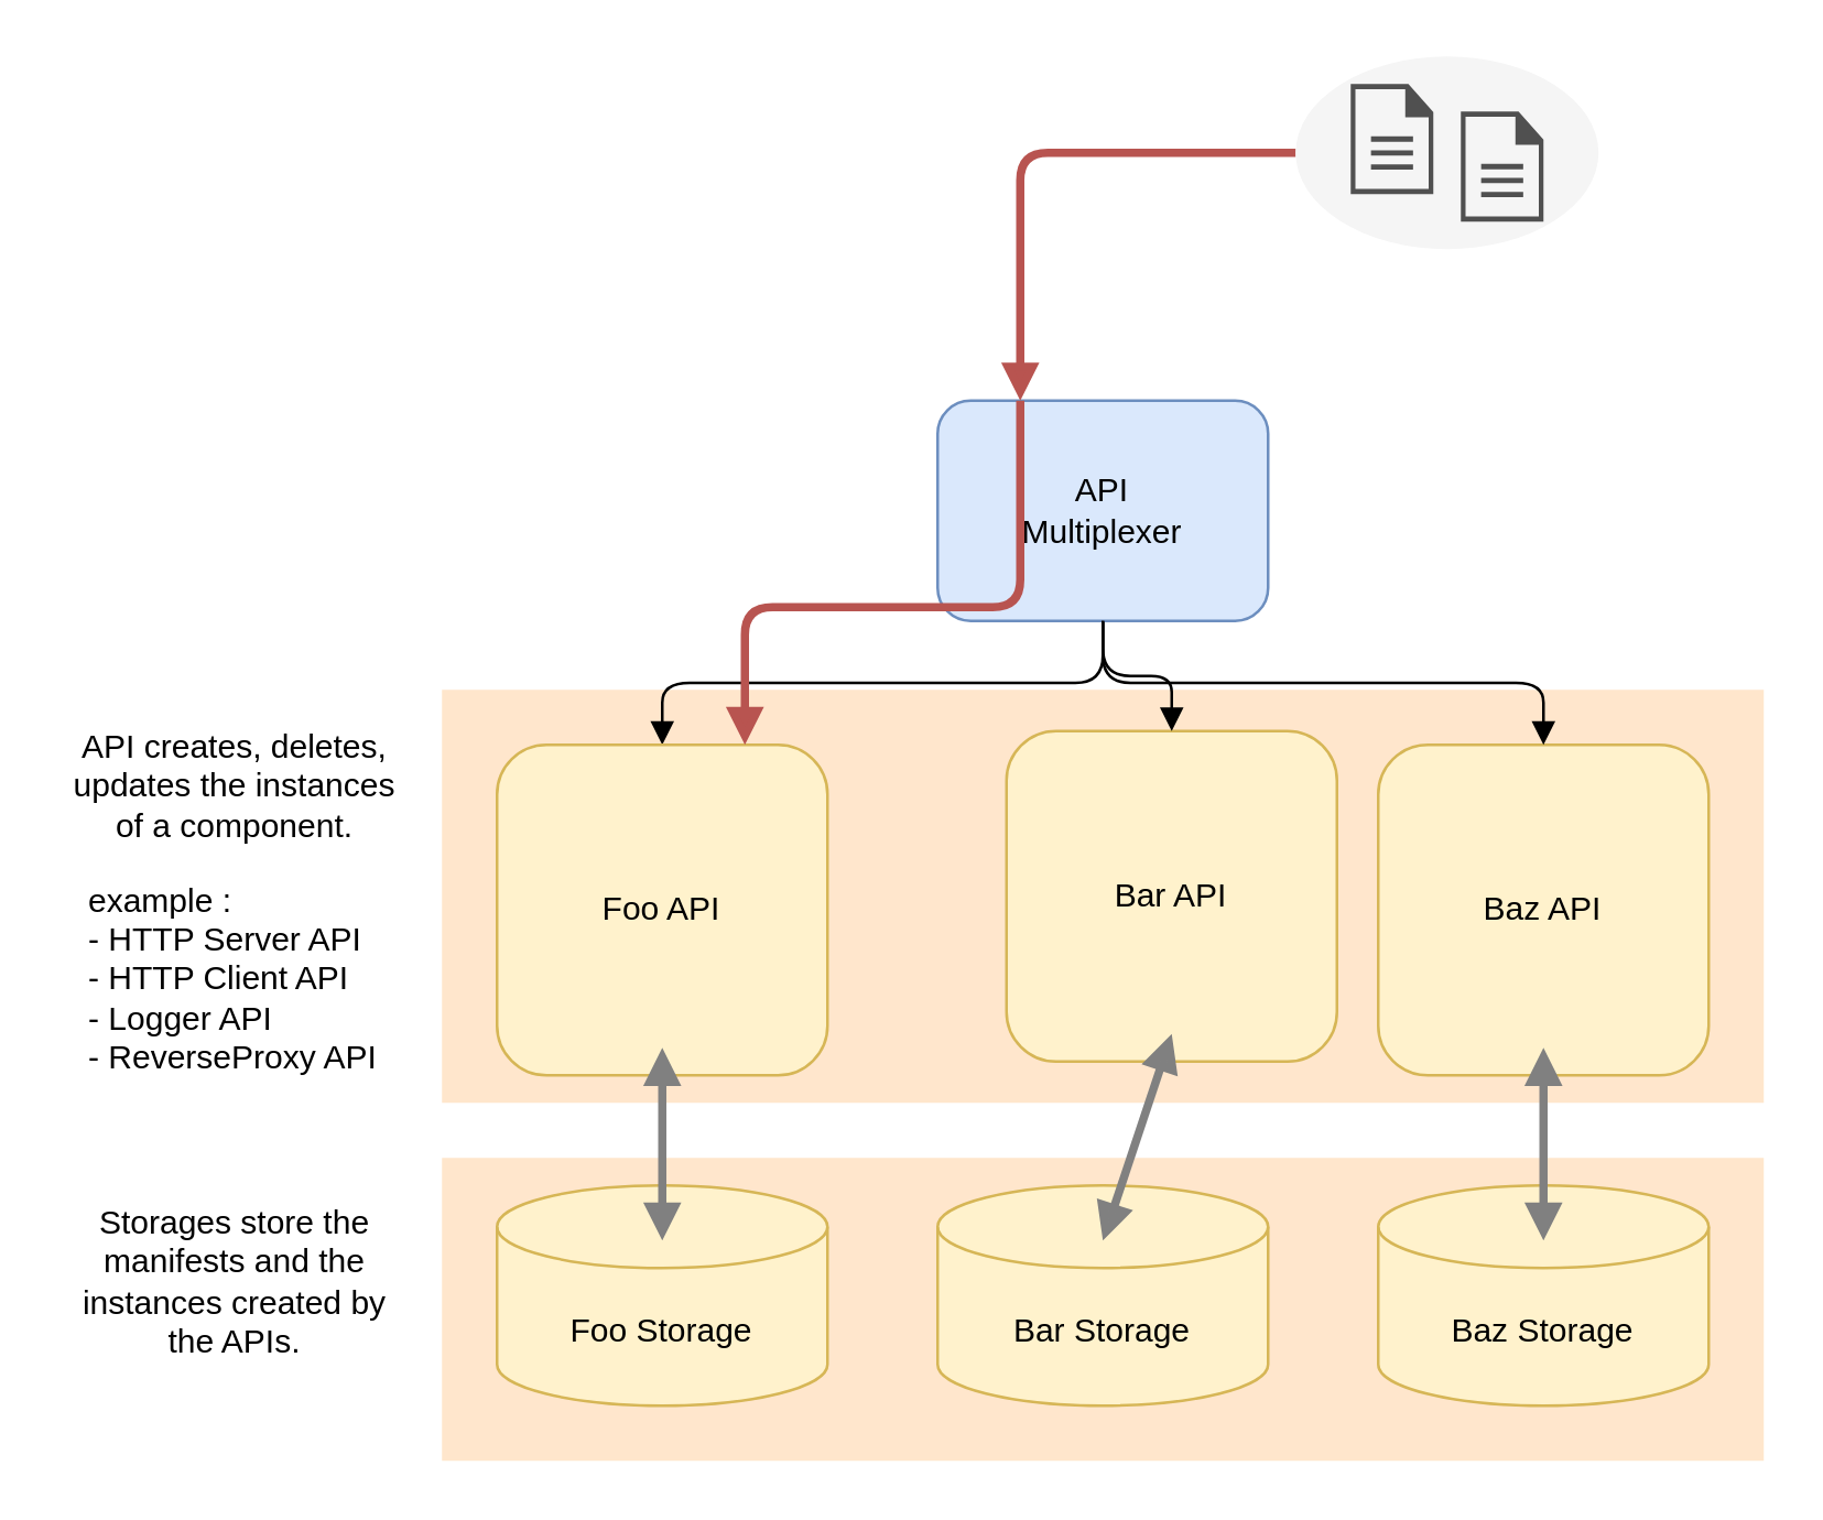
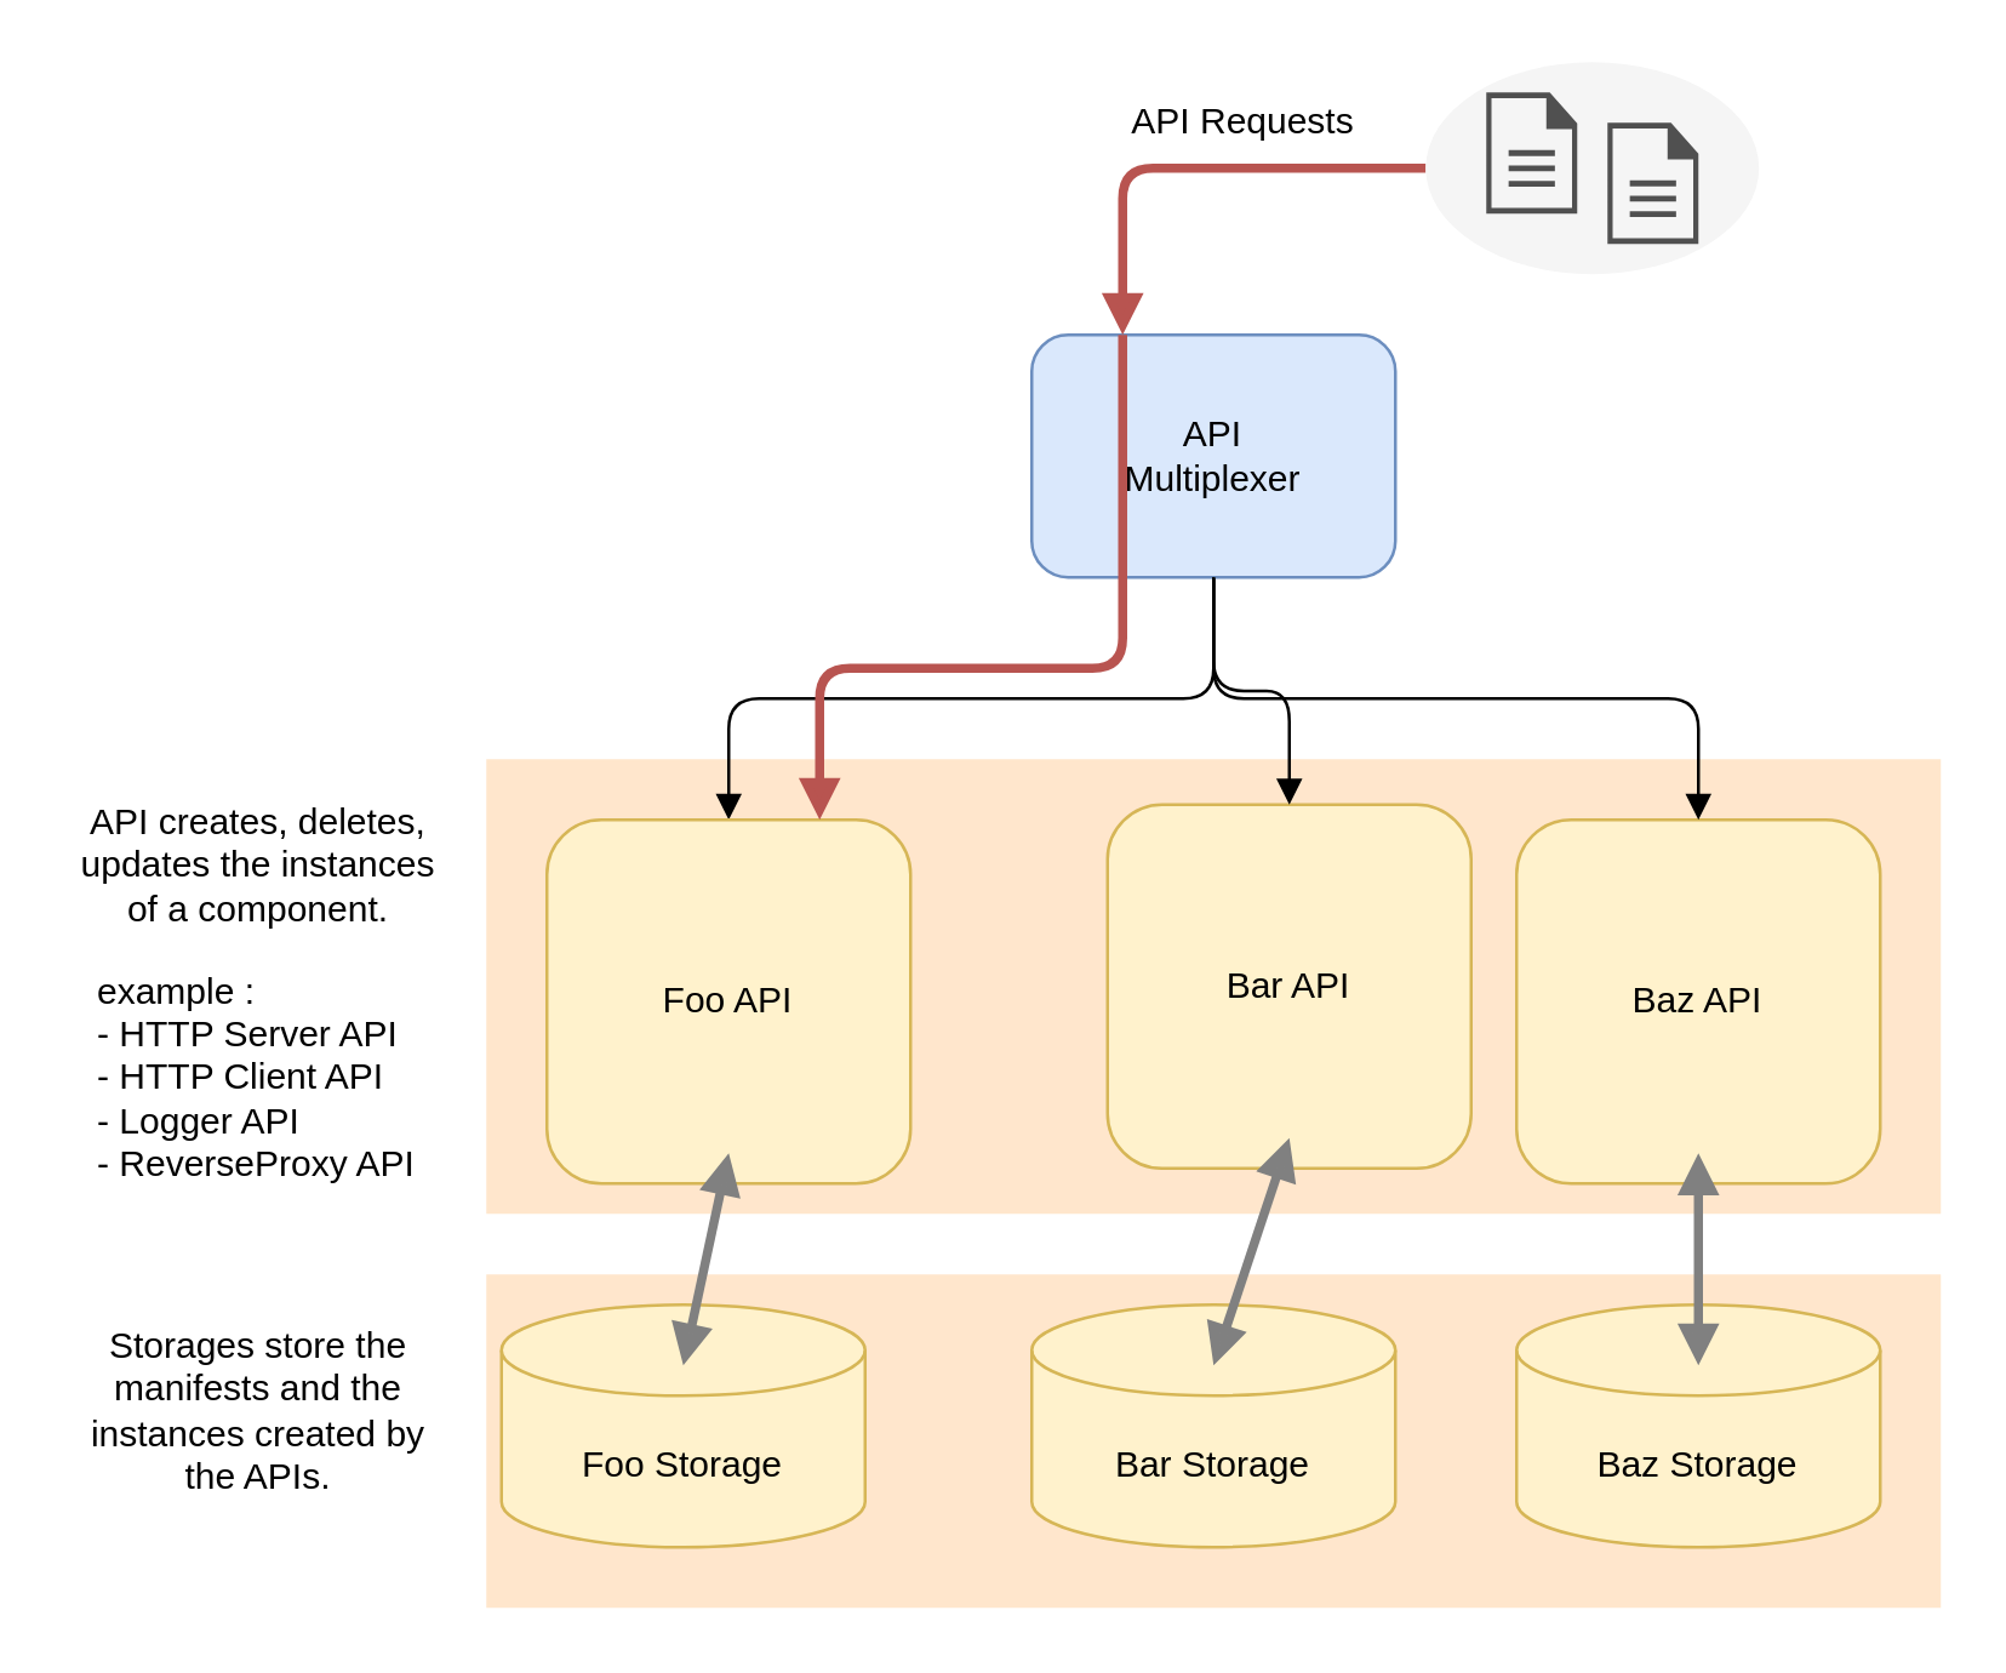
  <mxCell id="0" />
  <mxCell id="1" parent="0" />
  <mxCell id="2" value="" style="rounded=0;whiteSpace=wrap;html=1;fillColor=#ffe6cc;strokeColor=none;" vertex="1" parent="1"><mxGeometry x="160" y="420" width="480" height="110" as="geometry" /></mxCell>
  <mxCell id="3" value="" style="rounded=0;whiteSpace=wrap;html=1;fillColor=#ffe6cc;strokeColor=none;" vertex="1" parent="1"><mxGeometry x="160" y="250" width="480" height="150" as="geometry" /></mxCell>
  <mxCell id="4" style="edgeStyle=orthogonalEdgeStyle;html=1;entryX=0.5;entryY=0;entryDx=0;entryDy=0;exitX=0.5;exitY=1;exitDx=0;exitDy=0;endArrow=block;endFill=1;" edge="1" parent="1" source="5" target="6"><mxGeometry relative="1" as="geometry" /></mxCell>
- <mxCell id="5" value="API&lt;br&gt;Multiplexer" style="rounded=1;whiteSpace=wrap;html=1;fillColor=#dae8fc;strokeColor=#6c8ebf;" vertex="1" parent="1"><mxGeometry x="340" y="145" width="120" height="80" as="geometry" /></mxCell>
+ <mxCell id="5" value="API&lt;br&gt;Multiplexer" style="rounded=1;whiteSpace=wrap;html=1;fillColor=#dae8fc;strokeColor=#6c8ebf;" vertex="1" parent="1"><mxGeometry x="340" y="110" width="120" height="80" as="geometry" /></mxCell>
  <mxCell id="6" value="Foo API" style="rounded=1;whiteSpace=wrap;html=1;fillColor=#fff2cc;strokeColor=#d6b656;" vertex="1" parent="1"><mxGeometry x="180" y="270" width="120" height="120" as="geometry" /></mxCell>
  <mxCell id="7" value="Bar API" style="rounded=1;whiteSpace=wrap;html=1;fillColor=#fff2cc;strokeColor=#d6b656;" vertex="1" parent="1"><mxGeometry x="365" y="265" width="120" height="120" as="geometry" /></mxCell>
  <mxCell id="8" value="Baz API" style="rounded=1;whiteSpace=wrap;html=1;fillColor=#fff2cc;strokeColor=#d6b656;" vertex="1" parent="1"><mxGeometry x="500" y="270" width="120" height="120" as="geometry" /></mxCell>
  <mxCell id="9" style="edgeStyle=orthogonalEdgeStyle;html=1;exitX=0.5;exitY=1;exitDx=0;exitDy=0;endArrow=block;endFill=1;" edge="1" parent="1" source="5" target="8"><mxGeometry relative="1" as="geometry"><mxPoint x="410" y="200" as="sourcePoint" /><mxPoint x="250" y="280" as="targetPoint" /></mxGeometry></mxCell>
  <mxCell id="10" style="edgeStyle=orthogonalEdgeStyle;html=1;exitX=0.5;exitY=1;exitDx=0;exitDy=0;entryX=0.5;entryY=0;entryDx=0;entryDy=0;endArrow=block;endFill=1;" edge="1" parent="1" source="5" target="7"><mxGeometry relative="1" as="geometry"><mxPoint x="410" y="200" as="sourcePoint" /><mxPoint x="570" y="280" as="targetPoint" /></mxGeometry></mxCell>
  <mxCell id="11" style="edgeStyle=orthogonalEdgeStyle;html=1;endArrow=block;endFill=1;exitX=0;exitY=0.5;exitDx=0;exitDy=0;strokeWidth=3;fillColor=#f8cecc;strokeColor=#b85450;entryX=0.25;entryY=0;entryDx=0;entryDy=0;" edge="1" parent="1" source="13" target="5"><mxGeometry relative="1" as="geometry"><mxPoint x="350" y="60" as="sourcePoint" /><mxPoint x="360" y="120" as="targetPoint" /></mxGeometry></mxCell>
  <mxCell id="12" value="" style="group" vertex="1" connectable="0" parent="1"><mxGeometry x="470" y="20" width="110" height="70" as="geometry" /></mxCell>
  <mxCell id="13" value="" style="ellipse;whiteSpace=wrap;html=1;fillColor=#f5f5f5;fontColor=#333333;strokeColor=none;" vertex="1" parent="12"><mxGeometry width="110" height="70" as="geometry" /></mxCell>
  <mxCell id="14" value="" style="sketch=0;pointerEvents=1;shadow=0;dashed=0;html=1;strokeColor=none;fillColor=#505050;labelPosition=center;verticalLabelPosition=bottom;verticalAlign=top;outlineConnect=0;align=center;shape=mxgraph.office.concepts.document;" vertex="1" parent="12"><mxGeometry x="20" y="10" width="30" height="40" as="geometry" /></mxCell>
  <mxCell id="15" value="" style="sketch=0;pointerEvents=1;shadow=0;dashed=0;html=1;strokeColor=none;fillColor=#505050;labelPosition=center;verticalLabelPosition=bottom;verticalAlign=top;outlineConnect=0;align=center;shape=mxgraph.office.concepts.document;" vertex="1" parent="12"><mxGeometry x="60" y="20" width="30" height="40" as="geometry" /></mxCell>
  <mxCell id="16" value="API creates, deletes, updates the instances of a component." style="text;html=1;strokeColor=none;fillColor=none;align=center;verticalAlign=middle;whiteSpace=wrap;rounded=0;" vertex="1" parent="1"><mxGeometry x="20" y="260" width="130" height="50" as="geometry" /></mxCell>
- <mxCell id="17" value="Foo Storage" style="shape=cylinder3;whiteSpace=wrap;html=1;boundedLbl=1;backgroundOutline=1;size=15;fillColor=#fff2cc;strokeColor=#d6b656;" vertex="1" parent="1"><mxGeometry x="180" y="430" width="120" height="80" as="geometry" /></mxCell>
+ <mxCell id="17" value="Foo Storage" style="shape=cylinder3;whiteSpace=wrap;html=1;boundedLbl=1;backgroundOutline=1;size=15;fillColor=#fff2cc;strokeColor=#d6b656;" vertex="1" parent="1"><mxGeometry x="165" y="430" width="120" height="80" as="geometry" /></mxCell>
  <mxCell id="18" value="" style="endArrow=block;startArrow=block;html=1;strokeWidth=3;entryX=0.5;entryY=0.917;entryDx=0;entryDy=0;endFill=1;startFill=1;exitX=0.5;exitY=0.25;exitDx=0;exitDy=0;exitPerimeter=0;strokeColor=#808080;entryPerimeter=0;" edge="1" parent="1" source="17" target="6"><mxGeometry width="50" height="50" relative="1" as="geometry"><mxPoint x="210" y="460" as="sourcePoint" /><mxPoint x="260" y="410" as="targetPoint" /></mxGeometry></mxCell>
  <mxCell id="19" value="Bar Storage" style="shape=cylinder3;whiteSpace=wrap;html=1;boundedLbl=1;backgroundOutline=1;size=15;fillColor=#fff2cc;strokeColor=#d6b656;" vertex="1" parent="1"><mxGeometry x="340" y="430" width="120" height="80" as="geometry" /></mxCell>
  <mxCell id="20" value="Baz Storage" style="shape=cylinder3;whiteSpace=wrap;html=1;boundedLbl=1;backgroundOutline=1;size=15;fillColor=#fff2cc;strokeColor=#d6b656;" vertex="1" parent="1"><mxGeometry x="500" y="430" width="120" height="80" as="geometry" /></mxCell>
  <mxCell id="21" value="Storages store the manifests and the instances created by the APIs." style="text;html=1;strokeColor=none;fillColor=none;align=center;verticalAlign=middle;whiteSpace=wrap;rounded=0;" vertex="1" parent="1"><mxGeometry x="20" y="430" width="130" height="70" as="geometry" /></mxCell>
  <mxCell id="22" value="" style="endArrow=block;startArrow=block;html=1;strokeWidth=3;entryX=0.5;entryY=0.917;entryDx=0;entryDy=0;endFill=1;startFill=1;exitX=0.5;exitY=0.25;exitDx=0;exitDy=0;exitPerimeter=0;strokeColor=#808080;entryPerimeter=0;" edge="1" parent="1" source="19" target="7"><mxGeometry width="50" height="50" relative="1" as="geometry"><mxPoint x="250" y="460" as="sourcePoint" /><mxPoint x="250" y="400" as="targetPoint" /></mxGeometry></mxCell>
  <mxCell id="23" value="" style="endArrow=block;startArrow=block;html=1;strokeWidth=3;entryX=0.5;entryY=0.917;entryDx=0;entryDy=0;endFill=1;startFill=1;exitX=0.5;exitY=0.25;exitDx=0;exitDy=0;exitPerimeter=0;strokeColor=#808080;entryPerimeter=0;" edge="1" parent="1" source="20" target="8"><mxGeometry width="50" height="50" relative="1" as="geometry"><mxPoint x="410" y="460" as="sourcePoint" /><mxPoint x="410" y="400" as="targetPoint" /></mxGeometry></mxCell>
+ <mxCell id="24" value="API Requests" style="text;html=1;strokeColor=none;fillColor=none;align=center;verticalAlign=middle;whiteSpace=wrap;rounded=0;" vertex="1" parent="1"><mxGeometry x="370" y="30" width="80" height="20" as="geometry" /></mxCell>
  <mxCell id="25" style="edgeStyle=orthogonalEdgeStyle;html=1;endArrow=block;endFill=1;strokeWidth=3;fillColor=#f8cecc;strokeColor=#b85450;entryX=0.75;entryY=0;entryDx=0;entryDy=0;exitX=0.25;exitY=0;exitDx=0;exitDy=0;" edge="1" parent="1" source="5" target="6"><mxGeometry relative="1" as="geometry"><mxPoint x="360" y="120" as="sourcePoint" /><mxPoint x="370" y="130" as="targetPoint" /><Array as="points"><mxPoint x="370" y="220" /><mxPoint x="270" y="220" /></Array></mxGeometry></mxCell>
  <mxCell id="26" value="example :&lt;br&gt;- HTTP Server API&lt;br&gt;- HTTP Client API&lt;br&gt;- Logger API&lt;br&gt;- ReverseProxy API" style="text;html=1;strokeColor=none;fillColor=none;align=left;verticalAlign=middle;whiteSpace=wrap;rounded=0;" vertex="1" parent="1"><mxGeometry x="30" y="320" width="110" height="70" as="geometry" /></mxCell>
